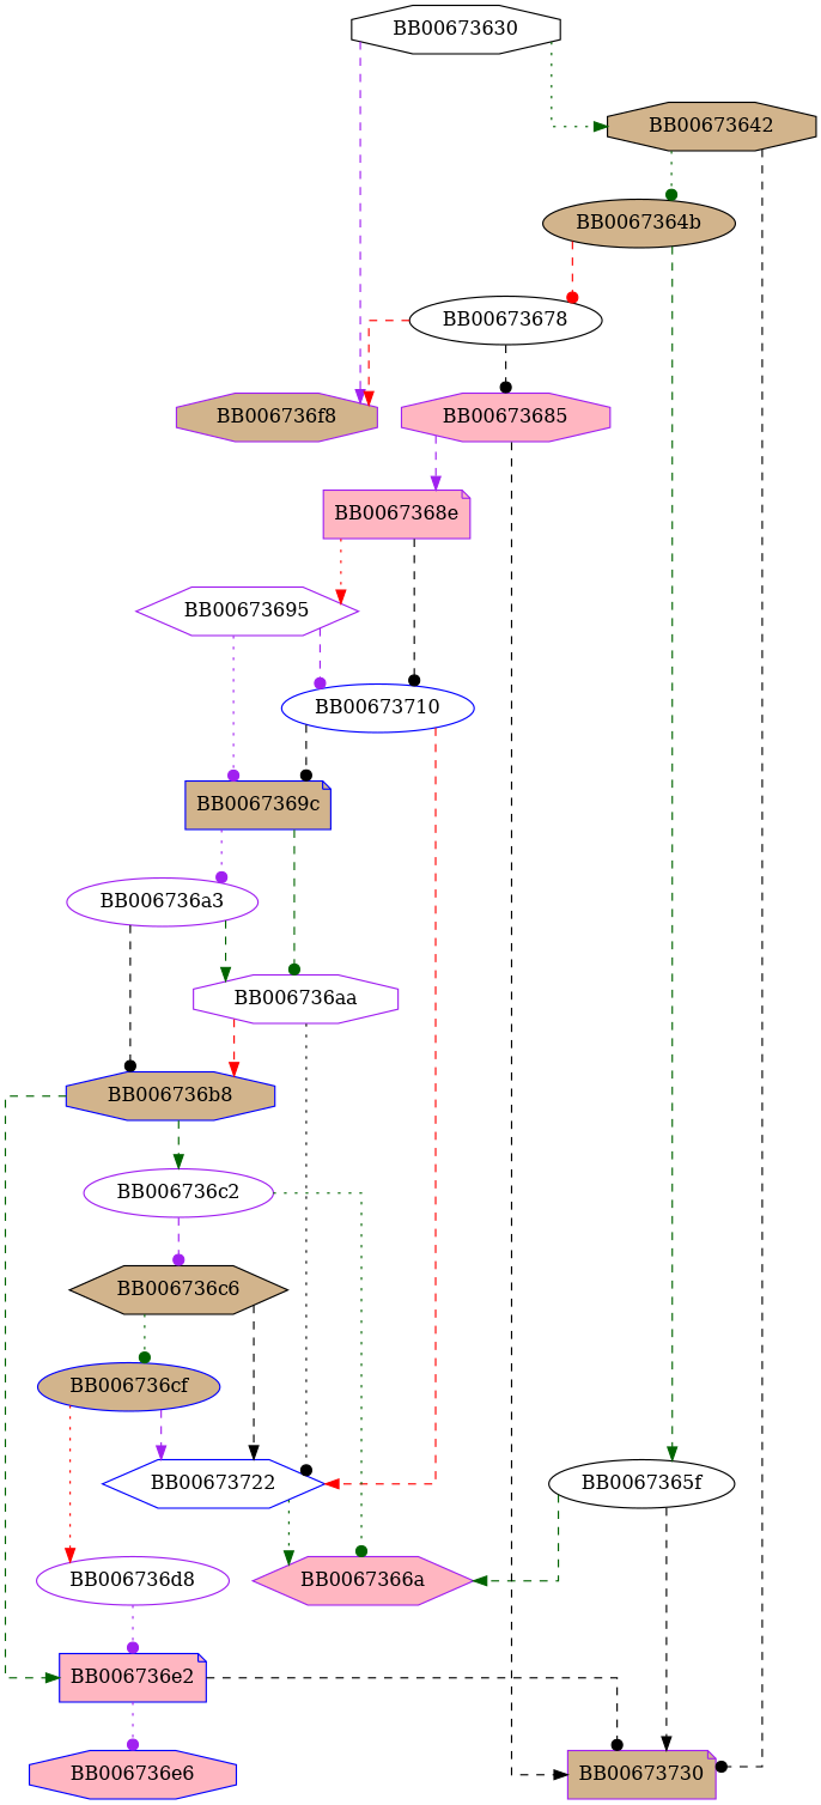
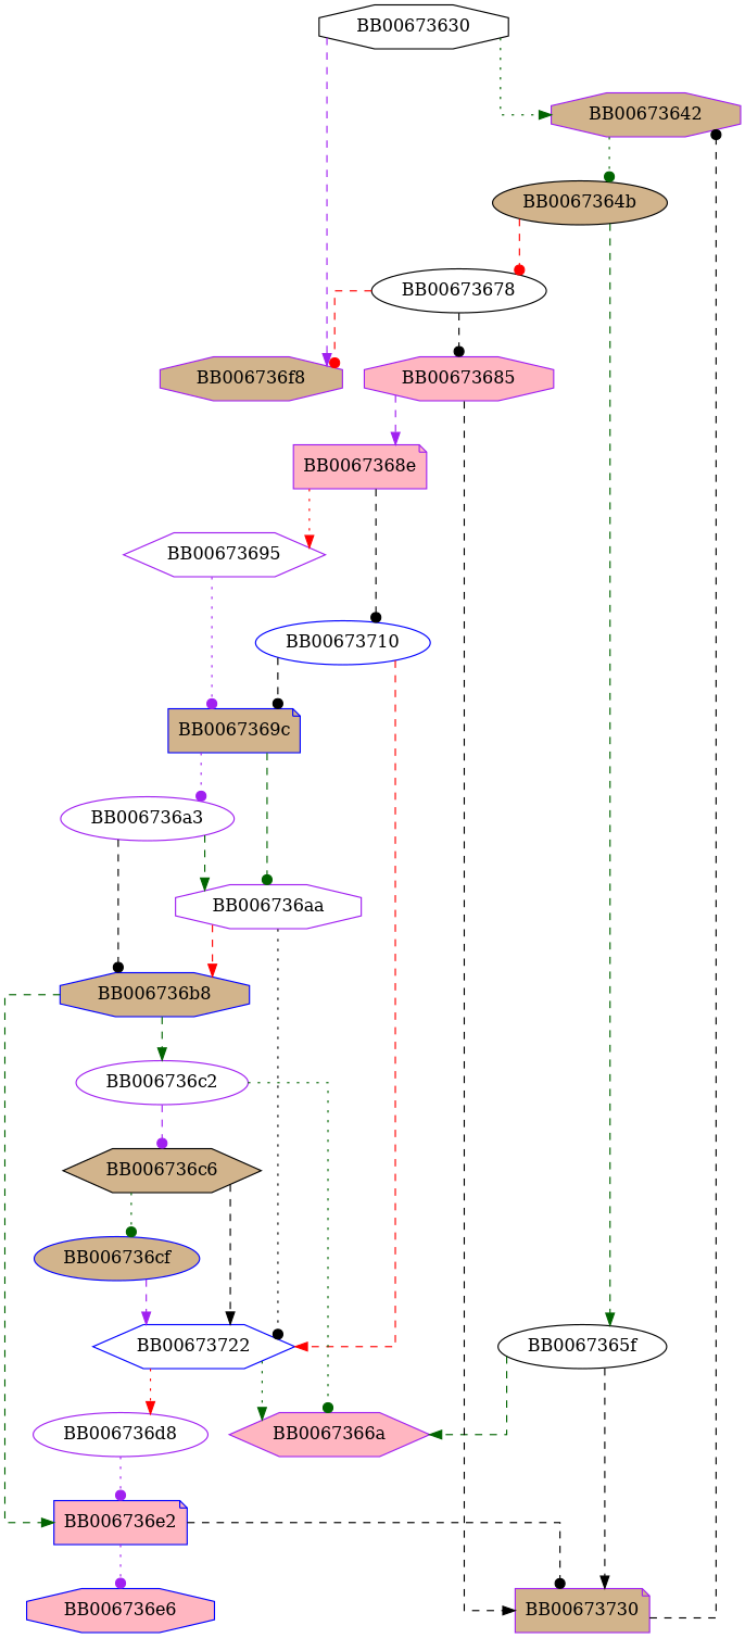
  digraph {
    splines=ortho
    node [color=purple fillcolor=white shape=ellipse style=filled]
    edge [arrowhead=normal color=darkgreen style=dashed]
    BB00673630 [color=black shape=octagon]
    BB006736f8 [fillcolor=tan shape=octagon]
-   BB00673642 [color=black fillcolor=tan shape=octagon]
+   BB00673642 [fillcolor=tan shape=octagon]
    BB00673730 [fillcolor=tan shape=note]
    BB0067364b [color=black fillcolor=tan]
    BB00673678 [color=black]
    BB0067365f [color=black]
    BB00673685 [fillcolor=lightpink shape=octagon]
    BB0067366a [fillcolor=lightpink shape=hexagon]
    BB0067368e [fillcolor=lightpink shape=note]
    BB00673710 [color=blue]
    BB00673695 [shape=hexagon]
    BB0067369c [color=blue fillcolor=tan shape=note]
    BB00673722 [color=blue shape=hexagon]
    BB006736aa [shape=octagon]
    BB006736a3
    BB006736b8 [color=blue fillcolor=tan shape=octagon]
    BB006736e2 [color=blue fillcolor=lightpink shape=note]
    BB006736c2
    BB006736e6 [color=blue fillcolor=lightpink shape=octagon]
    BB006736c6 [color=black fillcolor=tan shape=hexagon]
    BB006736cf [color=blue fillcolor=tan]
    BB006736d8
    BB00673630 -> BB006736f8 [color=purple]
    BB00673630 -> BB00673642 [style=dotted]
-   BB00673642 -> BB00673730 [arrowhead=dot color=black]
+   BB00673730 -> BB00673642 [arrowhead=dot color=black]
    BB00673642 -> BB0067364b [arrowhead=dot style=dotted]
    BB0067364b -> BB00673678 [arrowhead=dot color=red]
    BB0067364b -> BB0067365f
-   BB00673678 -> BB006736f8 [color=red]
+   BB00673678 -> BB006736f8 [arrowhead=dot color=red]
    BB00673678 -> BB00673685 [arrowhead=dot color=black]
    BB0067365f -> BB00673730 [color=black]
    BB0067365f -> BB0067366a
    BB00673685 -> BB00673730 [color=black]
    BB00673685 -> BB0067368e [color=purple]
    BB0067368e -> BB00673710 [arrowhead=dot color=black]
    BB0067368e -> BB00673695 [color=red style=dotted]
    BB00673710 -> BB0067369c [arrowhead=dot color=black]
    BB00673710 -> BB00673722 [color=red]
-   BB00673695 -> BB00673710 [arrowhead=dot color=purple]
    BB00673695 -> BB0067369c [arrowhead=dot color=purple style=dotted]
    BB0067369c -> BB006736aa [arrowhead=dot]
    BB0067369c -> BB006736a3 [arrowhead=dot color=purple style=dotted]
    BB00673722 -> BB0067366a [style=dotted]
    BB006736aa -> BB00673722 [arrowhead=dot color=black style=dotted]
    BB006736aa -> BB006736b8 [color=red]
    BB006736a3 -> BB006736aa
    BB006736a3 -> BB006736b8 [arrowhead=dot color=black]
    BB006736b8 -> BB006736e2
    BB006736b8 -> BB006736c2
    BB006736e2 -> BB00673730 [arrowhead=dot color=black]
    BB006736e2 -> BB006736e6 [arrowhead=dot color=purple style=dotted]
    BB006736c2 -> BB0067366a [arrowhead=dot style=dotted]
    BB006736c2 -> BB006736c6 [arrowhead=dot color=purple]
    BB006736c6 -> BB00673722 [color=black]
    BB006736c6 -> BB006736cf [arrowhead=dot style=dotted]
    BB006736cf -> BB00673722 [color=purple]
-   BB006736cf -> BB006736d8 [color=red style=dotted]
+   BB00673722 -> BB006736d8 [color=red style=dotted]
    BB006736d8 -> BB006736e2 [arrowhead=dot color=purple style=dotted]
  }
